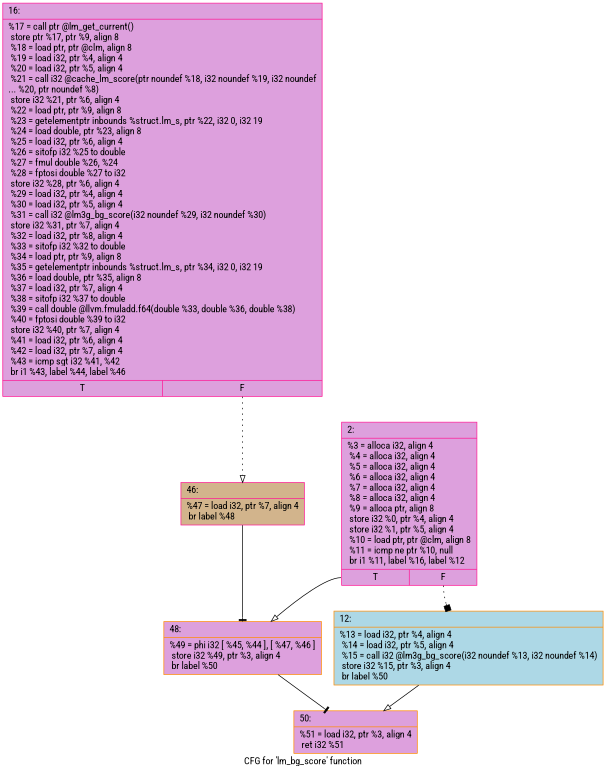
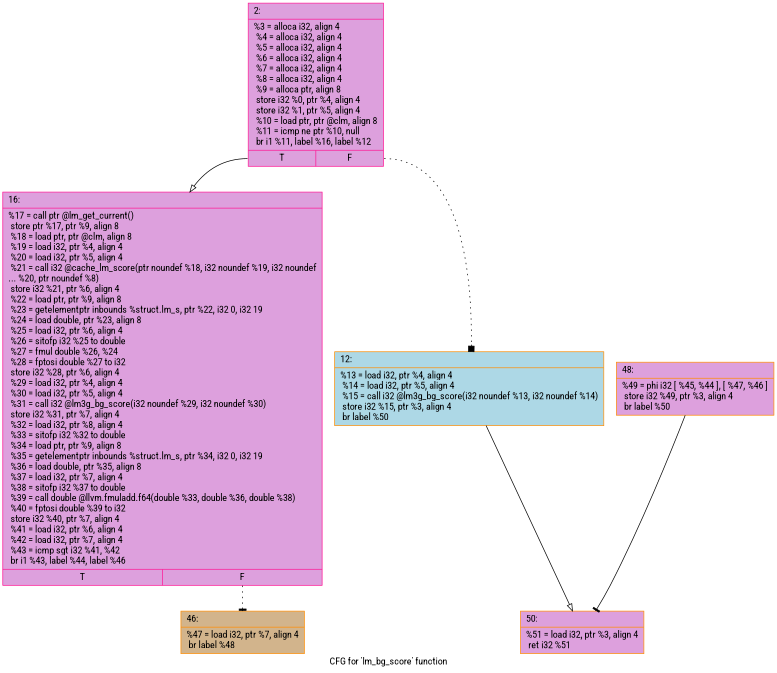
  digraph {
    fontname="Roboto Condensed"
    label="CFG for 'lm_bg_score' function"
    node [color=darkorange fillcolor=plum fontname="Roboto Condensed" shape=record style=filled]
    edge [arrowhead=tee fontname="Roboto Condensed" style=solid]
    n1 [color=deeppink label="{2:\l|  %3 = alloca i32, align 4\l  %4 = alloca i32, align 4\l  %5 = alloca i32, align 4\l  %6 = alloca i32, align 4\l  %7 = alloca i32, align 4\l  %8 = alloca i32, align 4\l  %9 = alloca ptr, align 8\l  store i32 %0, ptr %4, align 4\l  store i32 %1, ptr %5, align 4\l  %10 = load ptr, ptr @clm, align 8\l  %11 = icmp ne ptr %10, null\l  br i1 %11, label %16, label %12\l|{<s0>T|<s1>F}}"]
    n2 [color=deeppink label="{16:\l|  %17 = call ptr @lm_get_current()\l  store ptr %17, ptr %9, align 8\l  %18 = load ptr, ptr @clm, align 8\l  %19 = load i32, ptr %4, align 4\l  %20 = load i32, ptr %5, align 4\l  %21 = call i32 @cache_lm_score(ptr noundef %18, i32 noundef %19, i32 noundef\l... %20, ptr noundef %8)\l  store i32 %21, ptr %6, align 4\l  %22 = load ptr, ptr %9, align 8\l  %23 = getelementptr inbounds %struct.lm_s, ptr %22, i32 0, i32 19\l  %24 = load double, ptr %23, align 8\l  %25 = load i32, ptr %6, align 4\l  %26 = sitofp i32 %25 to double\l  %27 = fmul double %26, %24\l  %28 = fptosi double %27 to i32\l  store i32 %28, ptr %6, align 4\l  %29 = load i32, ptr %4, align 4\l  %30 = load i32, ptr %5, align 4\l  %31 = call i32 @lm3g_bg_score(i32 noundef %29, i32 noundef %30)\l  store i32 %31, ptr %7, align 4\l  %32 = load i32, ptr %8, align 4\l  %33 = sitofp i32 %32 to double\l  %34 = load ptr, ptr %9, align 8\l  %35 = getelementptr inbounds %struct.lm_s, ptr %34, i32 0, i32 19\l  %36 = load double, ptr %35, align 8\l  %37 = load i32, ptr %7, align 4\l  %38 = sitofp i32 %37 to double\l  %39 = call double @llvm.fmuladd.f64(double %33, double %36, double %38)\l  %40 = fptosi double %39 to i32\l  store i32 %40, ptr %7, align 4\l  %41 = load i32, ptr %6, align 4\l  %42 = load i32, ptr %7, align 4\l  %43 = icmp sgt i32 %41, %42\l  br i1 %43, label %44, label %46\l|{<s0>T|<s1>F}}"]
    n3 [fillcolor=lightblue label="{12:\l|  %13 = load i32, ptr %4, align 4\l  %14 = load i32, ptr %5, align 4\l  %15 = call i32 @lm3g_bg_score(i32 noundef %13, i32 noundef %14)\l  store i32 %15, ptr %3, align 4\l  br label %50\l}"]
-   n4 [color=deeppink fillcolor=tan label="{46:\l|  %47 = load i32, ptr %7, align 4\l  br label %48\l}"]
+   n4 [fillcolor=tan label="{46:\l|  %47 = load i32, ptr %7, align 4\l  br label %48\l}"]
    n5 [label="{50:\l|  %51 = load i32, ptr %3, align 4\l  ret i32 %51\l}"]
    n6 [label="{48:\l|  %49 = phi i32 [ %45, %44 ], [ %47, %46 ]\l  store i32 %49, ptr %3, align 4\l  br label %50\l}"]
-   n1 -> n6 [arrowhead=onormal tailport=s0]
+   n1 -> n2 [arrowhead=onormal tailport=s0]
    n1 -> n3 [arrowhead=box style=dotted tailport=s1]
-   n2 -> n4 [arrowhead=onormal style=dotted tailport=s1]
+   n2 -> n4 [style=dotted tailport=s1]
    n3 -> n5 [arrowhead=onormal]
-   n4 -> n6
    n6 -> n5
  }
